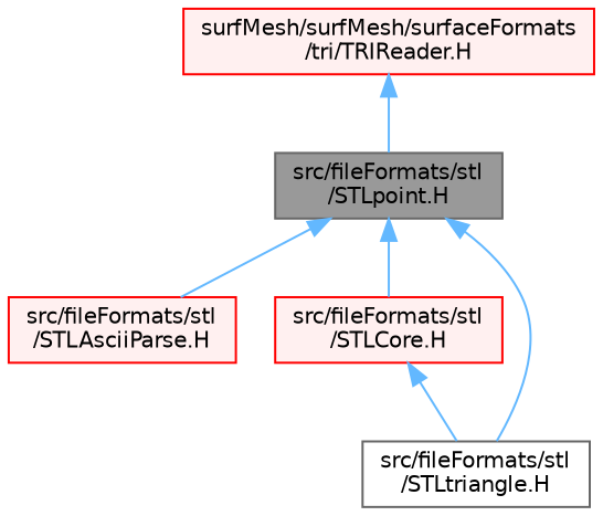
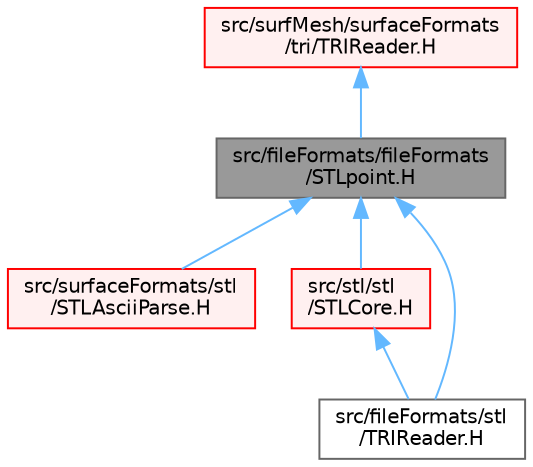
  digraph {
    node [color=red fillcolor="#FFF0F0" fontname=Helvetica fontsize=10 shape=box style=filled]
    edge [color=steelblue1 dir=back fontname=Helvetica fontsize=10 labelfontname=Helvetica labelfontsize=10 style=solid]
-   n1 [color=gray40 fillcolor=grey60 fontcolor=black height=0.2 label="src/fileFormats/stl\l/STLpoint.H" width=0.4]
-   n2 [height=0.2 label="src/fileFormats/stl\l/STLAsciiParse.H" width=0.4]
-   n3 [height=0.2 label="src/fileFormats/stl\l/STLCore.H" width=0.4]
-   n4 [color=grey40 fillcolor=white height=0.2 label="src/fileFormats/stl\l/STLtriangle.H" width=0.4]
-   n5 [height=0.2 label="surfMesh/surfMesh/surfaceFormats\l/tri/TRIReader.H" width=0.4]
+   n1 [color=gray40 fillcolor=grey60 fontcolor=black height=0.2 label="src/fileFormats/fileFormats\l/STLpoint.H" width=0.4]
+   n2 [height=0.2 label="src/surfaceFormats/stl\l/STLAsciiParse.H" width=0.4]
+   n3 [height=0.2 label="src/stl/stl\l/STLCore.H" width=0.4]
+   n4 [color=grey40 fillcolor=white height=0.2 label="src/fileFormats/stl\l/TRIReader.H" width=0.4]
+   n5 [height=0.2 label="src/surfMesh/surfaceFormats\l/tri/TRIReader.H" width=0.4]
    n1 -> n2
    n1 -> n3
    n1 -> n4
    n3 -> n4
    n5 -> n1
  }
